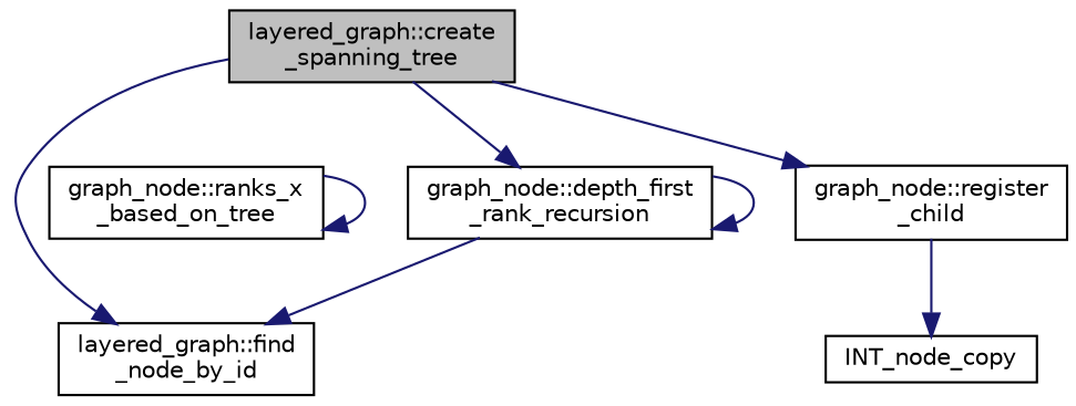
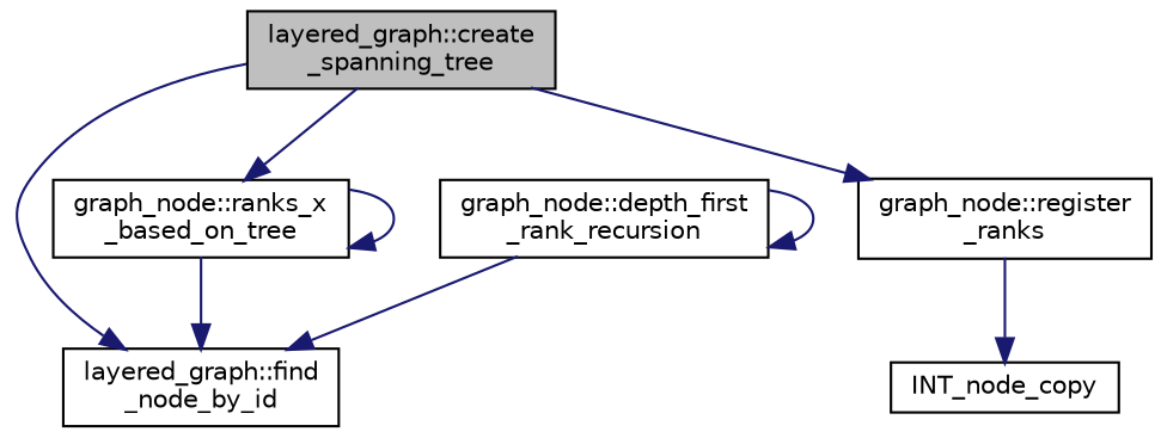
  digraph {
    rankdir=TB
    node [color=black fillcolor=white fontname=Helvetica fontsize=10 shape=record style=filled]
    edge [color=midnightblue fontname=Helvetica fontsize=10 labelfontname=Helvetica labelfontsize=10 style=solid]
    n1 [fillcolor=grey75 fontcolor=black height=0.2 label="layered_graph::create\l_spanning_tree" width=0.4]
    n2 [height=0.2 label="layered_graph::find\l_node_by_id" width=0.4]
-   n3 [height=0.2 label="graph_node::register\l_child" width=0.4]
+   n3 [height=0.2 label="graph_node::register\l_ranks" width=0.4]
    n4 [height=0.2 label="graph_node::ranks_x\l_based_on_tree" width=0.4]
    n5 [height=0.2 label=INT_node_copy width=0.4]
    n6 [height=0.2 label="graph_node::depth_first\l_rank_recursion" width=0.4]
    n1 -> n2
    n1 -> n3
-   n1 -> n6
+   n1 -> n4
    n3 -> n5
+   n4 -> n2
    n4 -> n4
    n6 -> n2
    n6 -> n6
  }
